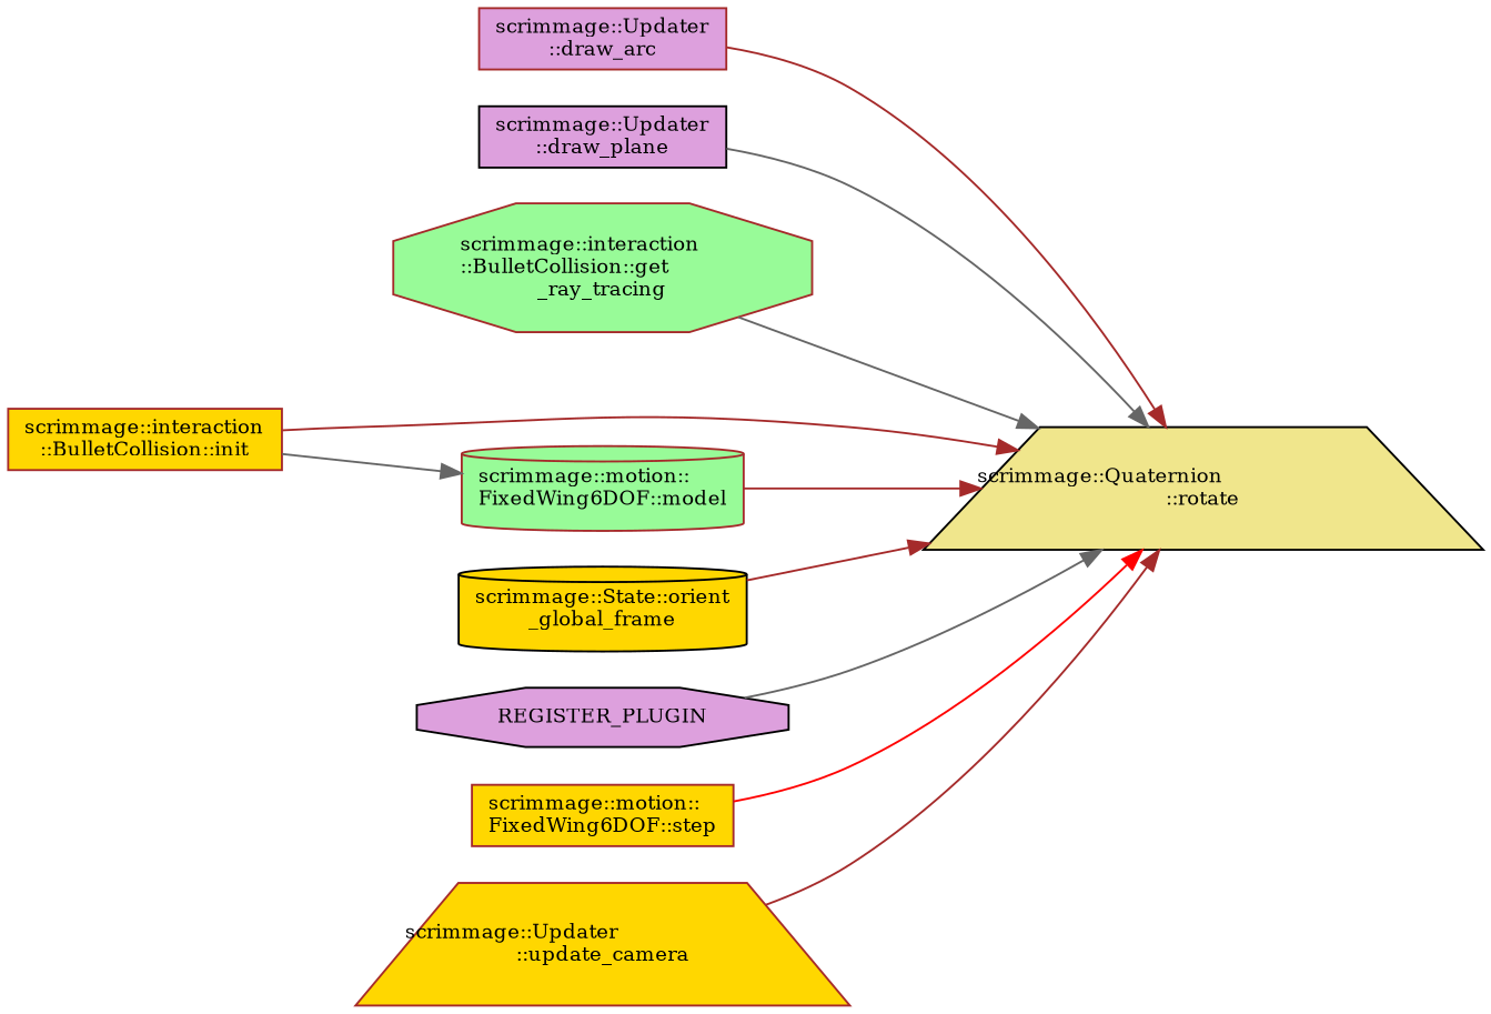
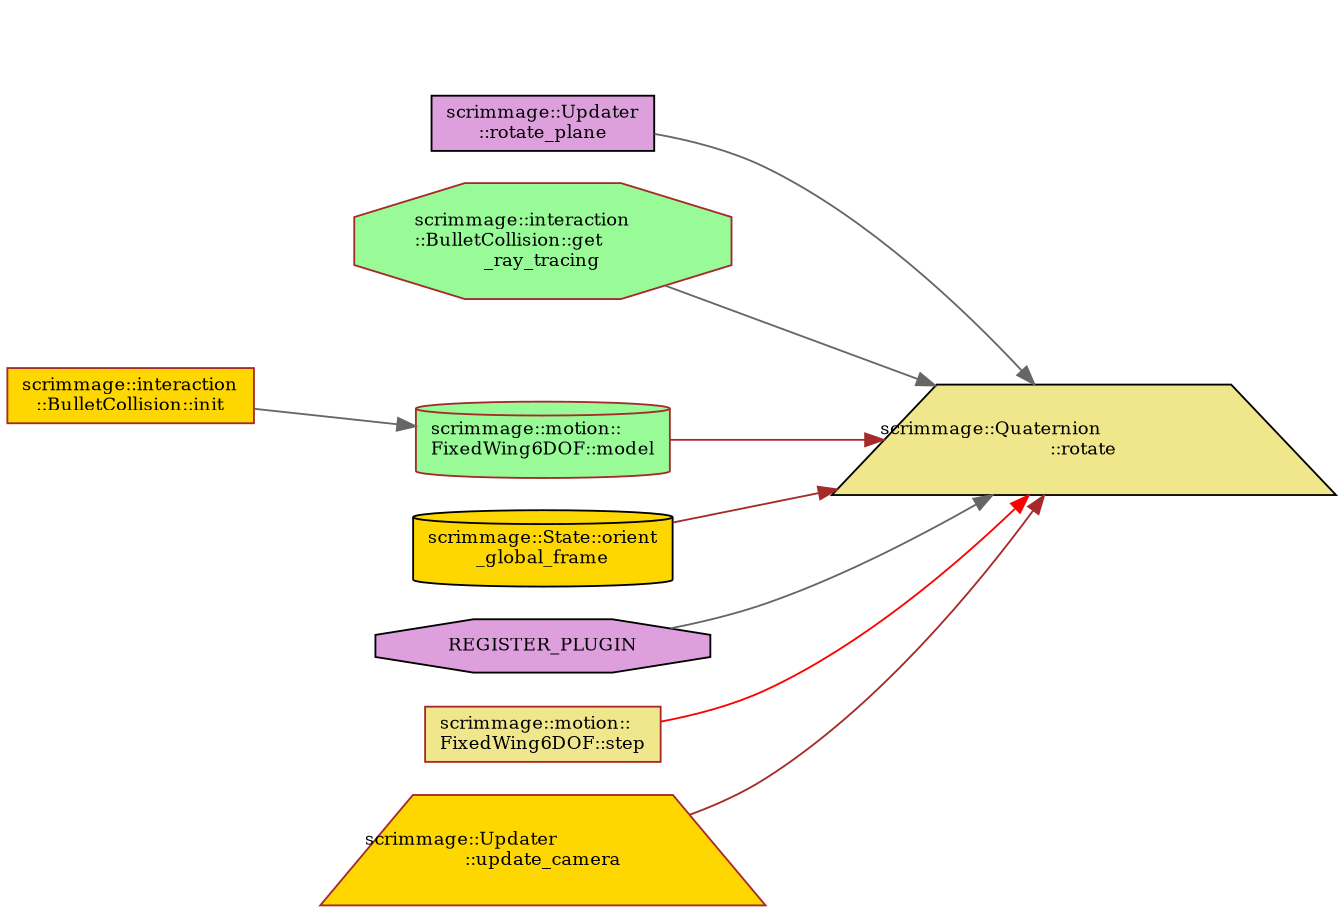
  digraph {
    fontname="DejaVu Serif"
    rankdir=RL
    node [color=brown fillcolor=plum fontname="DejaVu Serif" fontsize=10 shape=box style=filled]
    edge [color=brown dir=back fontname="DejaVu Serif" fontsize=10 labelfontname=Helvetica labelfontsize=10 style=solid]
    n1 [color=black fillcolor=khaki fontcolor=black height=0.2 label="scrimmage::Quaternion\l::rotate" shape=trapezium width=0.4]
-   n2 [height=0.2 label="scrimmage::Updater\l::draw_arc" width=0.4]
-   n3 [color=black height=0.2 label="scrimmage::Updater\l::draw_plane" width=0.4]
+   n3 [color=black height=0.2 label="scrimmage::Updater\l::rotate_plane" width=0.4]
    n4 [fillcolor=palegreen height=0.2 label="scrimmage::interaction\l::BulletCollision::get\l_ray_tracing" shape=octagon width=0.4]
    n5 [fillcolor=gold height=0.2 label="scrimmage::interaction\l::BulletCollision::init" width=0.4]
    n6 [fillcolor=palegreen height=0.2 label="scrimmage::motion::\lFixedWing6DOF::model" shape=cylinder width=0.4]
    n7 [color=black fillcolor=gold height=0.2 label="scrimmage::State::orient\l_global_frame" shape=cylinder width=0.4]
    n8 [color=black height=0.2 label=REGISTER_PLUGIN shape=octagon width=0.4]
-   n9 [fillcolor=gold height=0.2 label="scrimmage::motion::\lFixedWing6DOF::step" width=0.4]
+   n9 [fillcolor=khaki height=0.2 label="scrimmage::motion::\lFixedWing6DOF::step" width=0.4]
    n10 [fillcolor=gold height=0.2 label="scrimmage::Updater\l::update_camera" shape=trapezium width=0.4]
-   n1 -> n2
    n1 -> n3 [color=gray40]
    n1 -> n4 [color=gray40]
-   n1 -> n5
    n1 -> n6
    n1 -> n7
    n1 -> n8 [color=gray40]
    n1 -> n9 [color=red]
    n1 -> n10
    n6 -> n5 [color=gray40]
  }
